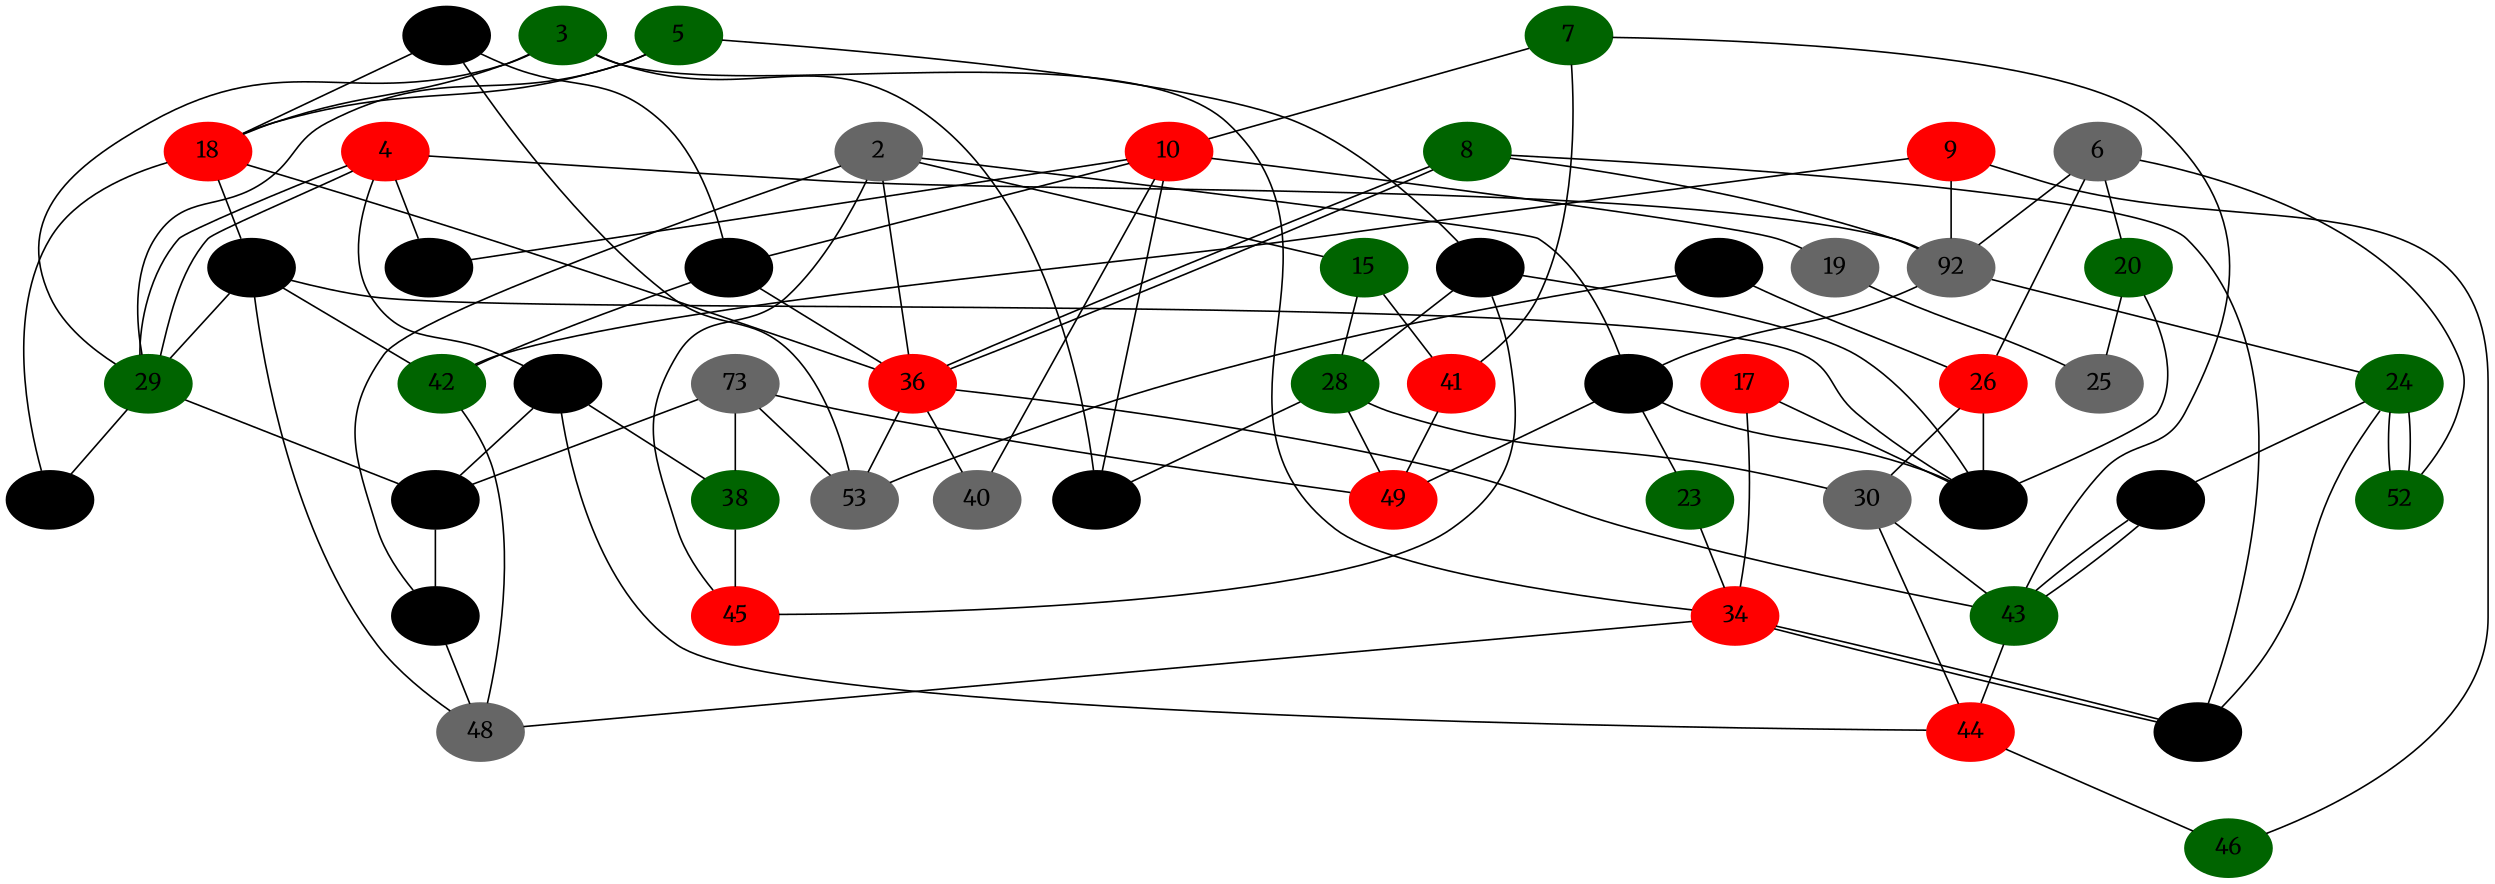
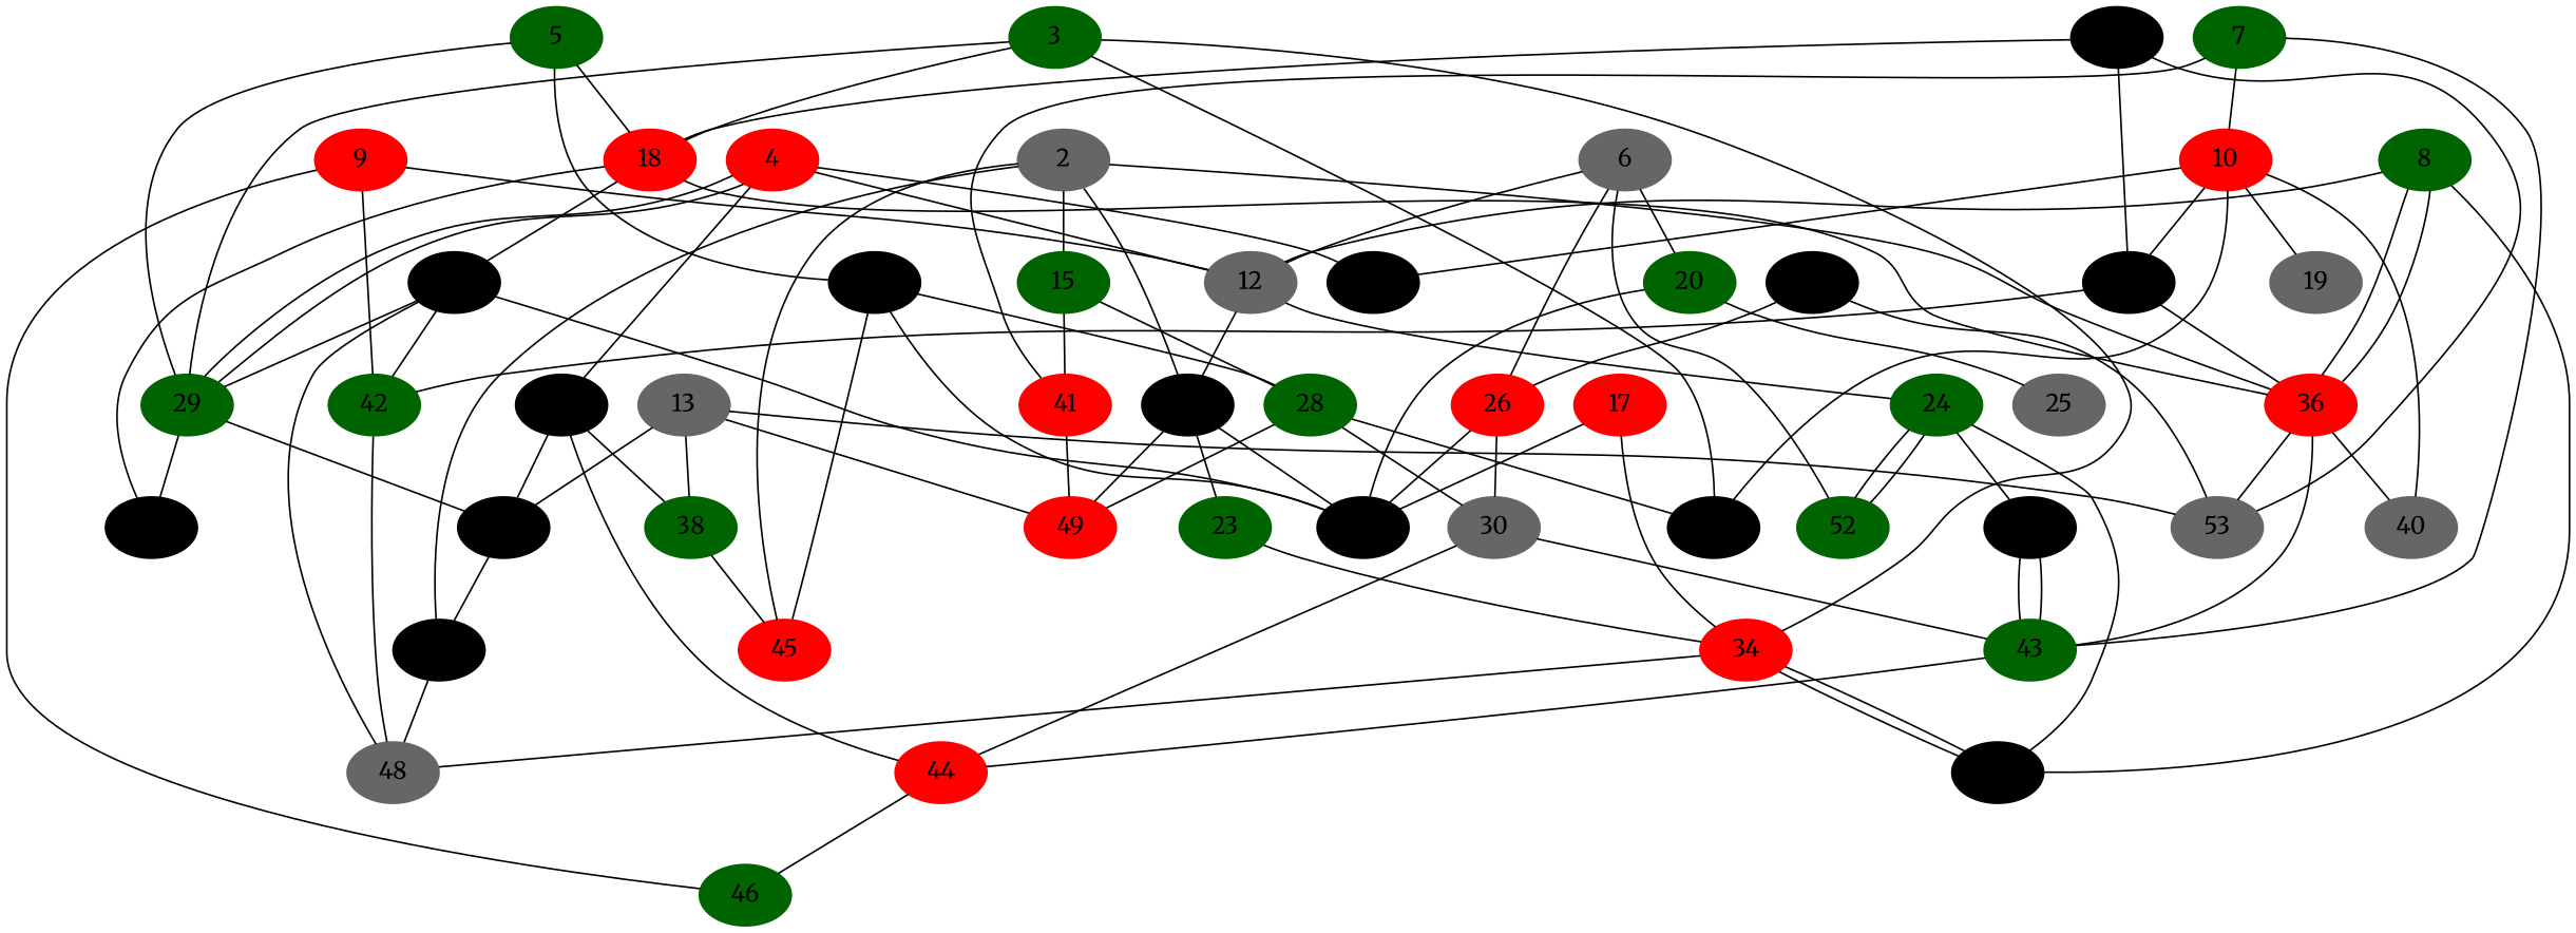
  graph {
    fontname=Merriweather
    node [color=black fontname=Merriweather style=filled]
    edge [fontname=Merriweather]
    18 [color=red]
    1
    32
    53 [color=gray40]
    36 [color=red]
    21
    31
    42 [color=darkgreen]
    2 [color=gray40]
    15 [color=darkgreen]
    22
    37
    45 [color=red]
    41 [color=red]
    28 [color=darkgreen]
    27
    49 [color=red]
    23 [color=darkgreen]
    43 [color=darkgreen]
    40 [color=gray40]
    48 [color=gray40]
    3 [color=darkgreen]
    29 [color=darkgreen]
    34 [color=red]
    50
    35
    47
    4 [color=red]
-   12 [color=gray40 label=92]
+   12 [color=gray40]
    16
    33
    24 [color=darkgreen]
    38 [color=darkgreen]
    44 [color=red]
    5 [color=darkgreen]
    11
    6 [color=gray40]
    20 [color=darkgreen]
    26 [color=red]
    52 [color=darkgreen]
    25 [color=gray40]
    30 [color=gray40]
    7 [color=darkgreen]
    10 [color=red]
    19 [color=gray40]
    8 [color=darkgreen]
    9 [color=red]
    46 [color=darkgreen]
    39
-   13 [color=gray40 label=73]
+   13 [color=gray40]
    14
    17 [color=red]
    18 -- 36
    18 -- 21
    18 -- 31
    1 -- 18
    1 -- 32
    1 -- 53
    32 -- 36
    32 -- 42
    36 -- 53
    36 -- 43
    36 -- 40
    21 -- 42
    21 -- 27
    21 -- 48
    21 -- 29
    42 -- 48
    2 -- 36
    2 -- 15
    2 -- 22
    2 -- 37
    2 -- 45
    15 -- 41
    15 -- 28
    22 -- 27
    22 -- 49
    22 -- 23
    37 -- 48
    41 -- 49
    28 -- 49
    28 -- 50
    28 -- 30
    23 -- 34
    43 -- 44
    3 -- 18
    3 -- 29
    3 -- 34
    3 -- 50
    29 -- 31
    29 -- 35
    34 -- 48
    34 -- 47
    34 -- 47
    35 -- 37
    4 -- 29
    4 -- 29
    4 -- 12
    4 -- 16
    4 -- 33
    12 -- 22
    12 -- 24
    33 -- 35
    33 -- 38
    33 -- 44
    24 -- 47
    24 -- 52
    24 -- 52
    24 -- 39
    38 -- 45
    44 -- 46
    5 -- 18
    5 -- 29
    5 -- 11
    11 -- 45
    11 -- 28
    11 -- 27
    6 -- 12
    6 -- 20
    6 -- 26
    6 -- 52
    20 -- 27
    20 -- 25
    26 -- 27
    26 -- 30
    30 -- 43
    30 -- 44
    7 -- 41
    7 -- 43
    7 -- 10
    10 -- 32
    10 -- 40
    10 -- 50
    10 -- 16
    10 -- 19
-   19 -- 25
    8 -- 36
    8 -- 36
    8 -- 47
    8 -- 12
    9 -- 42
    9 -- 12
    9 -- 46
    39 -- 43
    39 -- 43
    13 -- 53
    13 -- 49
    13 -- 35
    13 -- 38
    14 -- 53
    14 -- 26
    17 -- 27
    17 -- 34
  }
